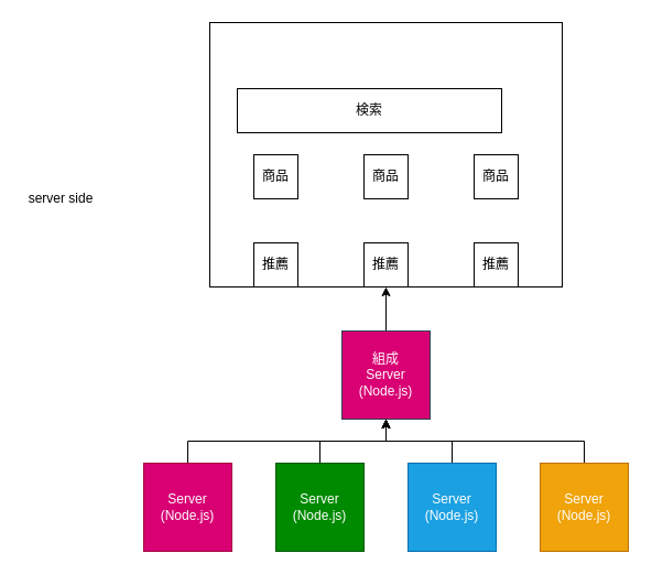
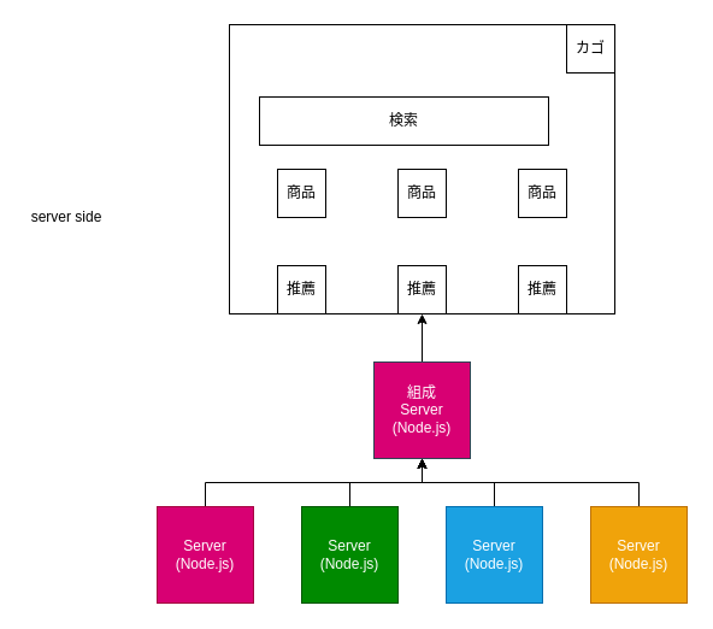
  <mxCell id="0" />
  <mxCell id="1" parent="0" />
  <mxCell id="2" value="" style="rounded=0;whiteSpace=wrap;html=1;fillColor=none;" vertex="1" parent="1"><mxGeometry x="190" width="320" height="240" as="geometry" y="20" /></mxCell>
  <mxCell id="3" style="edgeStyle=orthogonalEdgeStyle;rounded=0;orthogonalLoop=1;jettySize=auto;html=1;exitX=0.5;exitY=0;exitDx=0;exitDy=0;entryX=0.5;entryY=1;entryDx=0;entryDy=0;" edge="1" parent="1" source="4" target="21"><mxGeometry relative="1" as="geometry" /></mxCell>
  <mxCell id="4" value="Server&lt;br&gt;(Node.js)" style="whiteSpace=wrap;html=1;aspect=fixed;fillColor=#d80073;strokeColor=#A50040;fontColor=#ffffff;" vertex="1" parent="1"><mxGeometry x="130" y="420" width="80" height="80" as="geometry" /></mxCell>
  <mxCell id="5" value="server side" style="text;html=1;strokeColor=none;fillColor=none;align=center;verticalAlign=middle;whiteSpace=wrap;rounded=0;" vertex="1" parent="1"><mxGeometry x="20" y="170" width="70" height="20" as="geometry" /></mxCell>
  <mxCell id="6" style="edgeStyle=orthogonalEdgeStyle;rounded=0;orthogonalLoop=1;jettySize=auto;html=1;exitX=0.5;exitY=0;exitDx=0;exitDy=0;" edge="1" parent="1" source="7" target="21"><mxGeometry relative="1" as="geometry" /></mxCell>
  <mxCell id="7" value="Server&lt;br&gt;(Node.js)" style="whiteSpace=wrap;html=1;aspect=fixed;fillColor=#008a00;strokeColor=#005700;fontColor=#ffffff;" vertex="1" parent="1"><mxGeometry x="250" y="420" width="80" height="80" as="geometry" /></mxCell>
  <mxCell id="8" style="edgeStyle=orthogonalEdgeStyle;rounded=0;orthogonalLoop=1;jettySize=auto;html=1;" edge="1" parent="1" source="9" target="21"><mxGeometry relative="1" as="geometry" /></mxCell>
  <mxCell id="9" value="Server&lt;br&gt;(Node.js)" style="whiteSpace=wrap;html=1;aspect=fixed;fillColor=#1ba1e2;strokeColor=#006EAF;fontColor=#ffffff;" vertex="1" parent="1"><mxGeometry x="370" y="420" width="80" height="80" as="geometry" /></mxCell>
  <mxCell id="10" value="検索" style="rounded=0;whiteSpace=wrap;html=1;fillColor=none;" vertex="1" parent="1"><mxGeometry x="215" y="80" width="240" height="40" as="geometry" /></mxCell>
  <mxCell id="11" value="商品" style="rounded=0;whiteSpace=wrap;html=1;fillColor=none;" vertex="1" parent="1"><mxGeometry x="230" y="140" width="40" height="40" as="geometry" /></mxCell>
  <mxCell id="12" value="商品" style="rounded=0;whiteSpace=wrap;html=1;fillColor=none;" vertex="1" parent="1"><mxGeometry x="330" y="140" width="40" height="40" as="geometry" /></mxCell>
  <mxCell id="13" value="商品" style="rounded=0;whiteSpace=wrap;html=1;fillColor=none;" vertex="1" parent="1"><mxGeometry x="430" y="140" width="40" height="40" as="geometry" /></mxCell>
  <mxCell id="14" value="推薦" style="rounded=0;whiteSpace=wrap;html=1;fillColor=none;" vertex="1" parent="1"><mxGeometry x="230" y="220" width="40" height="40" as="geometry" /></mxCell>
  <mxCell id="15" value="推薦" style="rounded=0;whiteSpace=wrap;html=1;fillColor=none;" vertex="1" parent="1"><mxGeometry x="330" y="220" width="40" height="40" as="geometry" /></mxCell>
  <mxCell id="16" value="推薦" style="rounded=0;whiteSpace=wrap;html=1;fillColor=none;" vertex="1" parent="1"><mxGeometry x="430" y="220" width="40" height="40" as="geometry" /></mxCell>
+ <mxCell id="17" value="カゴ" style="rounded=0;whiteSpace=wrap;html=1;fillColor=none;" vertex="1" parent="1"><mxGeometry x="470" width="40" height="40" as="geometry" y="20" /></mxCell>
  <mxCell id="18" style="edgeStyle=orthogonalEdgeStyle;rounded=0;orthogonalLoop=1;jettySize=auto;html=1;exitX=0.5;exitY=0;exitDx=0;exitDy=0;" edge="1" parent="1" source="19" target="21"><mxGeometry relative="1" as="geometry" /></mxCell>
  <mxCell id="19" value="Server&lt;br&gt;(Node.js)" style="whiteSpace=wrap;html=1;aspect=fixed;fillColor=#f0a30a;strokeColor=#BD7000;fontColor=#ffffff;" vertex="1" parent="1"><mxGeometry x="490" y="420" width="80" height="80" as="geometry" /></mxCell>
  <mxCell id="20" style="edgeStyle=orthogonalEdgeStyle;rounded=0;orthogonalLoop=1;jettySize=auto;html=1;entryX=0.5;entryY=1;entryDx=0;entryDy=0;" edge="1" parent="1" source="21" target="2"><mxGeometry relative="1" as="geometry" /></mxCell>
  <mxCell id="21" value="組成&lt;br&gt;Server&lt;br&gt;(Node.js)" style="whiteSpace=wrap;html=1;aspect=fixed;fillColor=#d80073;strokeColor=#314354;fontColor=#ffffff;" vertex="1" parent="1"><mxGeometry x="310" y="300" width="80" height="80" as="geometry" /></mxCell>
